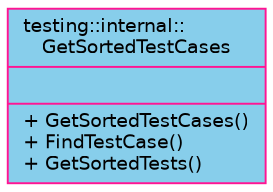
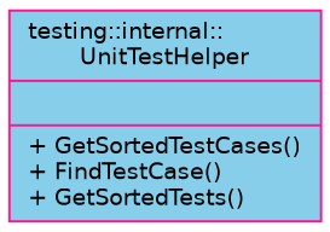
  digraph {
-   n1 [color=deeppink fillcolor=skyblue fontcolor=black fontname=Helvetica fontsize=10 height=0.2 label="{testing::internal::\lGetSortedTestCases\n||+ GetSortedTestCases()\l+ FindTestCase()\l+ GetSortedTests()\l}" shape=record style=filled width=0.4]
+   n1 [color=deeppink fillcolor=skyblue fontcolor=black fontname=Helvetica fontsize=10 height=0.2 label="{testing::internal::\lUnitTestHelper\n||+ GetSortedTestCases()\l+ FindTestCase()\l+ GetSortedTests()\l}" shape=record style=filled width=0.4]
  }
